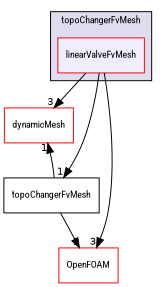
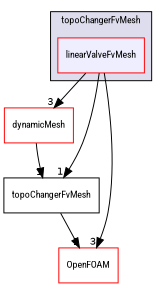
  digraph {
    compound=true
    fontname="Roboto Condensed"
    node [color=red fontname="Roboto Condensed" fontsize=10 shape=box]
    edge [fontname="Roboto Condensed" headlabel=1 labeldistance=1.5 labelfontname=Helvetica labelfontsize=10]
    n1 [fillcolor="#eeeeff" label=linearValveFvMesh pencolor=black style=filled]
    n2 [label=dynamicMesh]
    n3 [label=topoChangerFvMesh color=""]
    n4 [label=OpenFOAM]
    subgraph cluster_1 {
      bgcolor="#ddddee"
      fontsize=10
      label=topoChangerFvMesh
      pencolor=black
      n1
    }
    n1 -> n2 [headlabel=3]
    n1 -> n3
    n1 -> n4 [headlabel=3]
-   n3 -> n2
+   n2 -> n3
    n3 -> n4
  }
